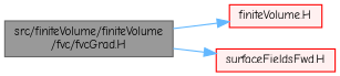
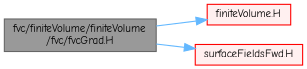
  digraph {
    fontname="Comic Neue"
    rankdir=LR
    node [color=red fillcolor="#FFF0F0" fontname="Comic Neue" fontsize=10 shape=box style=filled]
    edge [color=steelblue1 fontname="Comic Neue" fontsize=10 labelfontname=Helvetica labelfontsize=10 style=solid]
-   n1 [color=gray40 fillcolor=grey60 fontcolor=black height=0.2 label="src/finiteVolume/finiteVolume\l/fvc/fvcGrad.H" width=0.4]
+   n1 [color=gray40 fillcolor=grey60 fontcolor=black height=0.2 label="fvc/finiteVolume/finiteVolume\l/fvc/fvcGrad.H" width=0.4]
    n2 [height=0.2 label="finiteVolume.H" width=0.4]
    n3 [height=0.2 label="surfaceFieldsFwd.H" width=0.4]
    n1 -> n2
    n1 -> n3
  }
